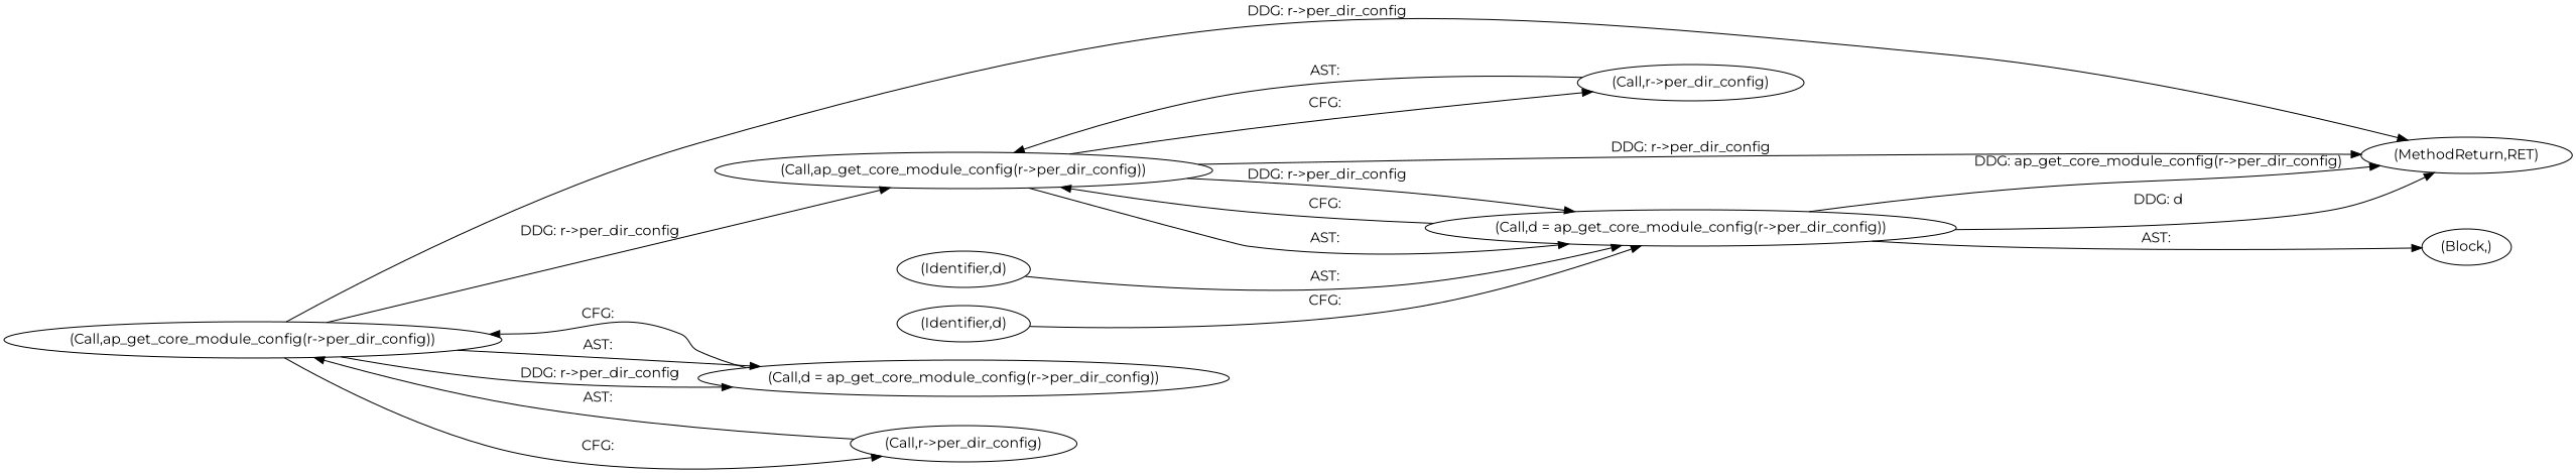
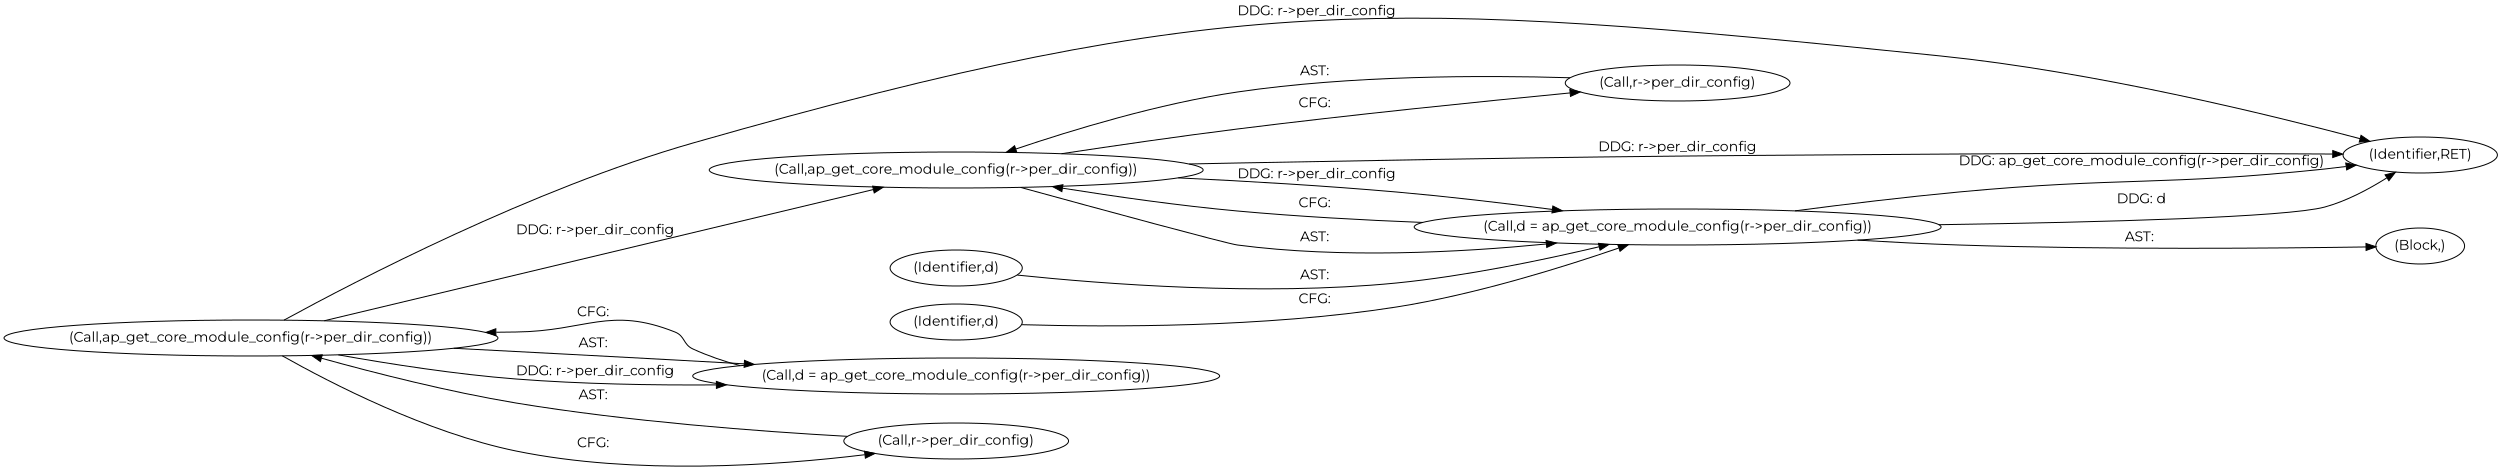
  digraph {
    rankdir=LR
    fontname=Montserrat
    node [fontname=Montserrat]
    edge [fontname=Montserrat]
    n1 [label="(Call,ap_get_core_module_config(r->per_dir_config))"]
    n2 [label="(Call,d = ap_get_core_module_config(r->per_dir_config))"]
    n3 [label="(Call,r->per_dir_config)"]
-   n4 [label="(MethodReturn,RET)"]
+   n4 [label="(Identifier,RET)"]
    n5 [label="(Call,ap_get_core_module_config(r->per_dir_config))"]
    n6 [label="(Call,d = ap_get_core_module_config(r->per_dir_config))"]
    n7 [label="(Call,r->per_dir_config)"]
    n8 [label="(Block,)"]
    n9 [label="(Identifier,d)"]
    n10 [label="(Identifier,d)"]
    n1 -> n2 [label="AST: "]
    n1 -> n2 [label="DDG: r->per_dir_config"]
    n1 -> n3 [label="CFG: "]
    n1 -> n4 [label="DDG: r->per_dir_config"]
    n2 -> n1 [label="CFG: "]
    n2 -> n4 [label="DDG: d"]
    n2 -> n4 [label="DDG: ap_get_core_module_config(r->per_dir_config)"]
    n2 -> n8 [label="AST: "]
    n3 -> n1 [label="AST: "]
    n5 -> n1 [label="DDG: r->per_dir_config"]
    n5 -> n4 [label="DDG: r->per_dir_config"]
    n5 -> n6 [label="AST: "]
    n5 -> n6 [label="DDG: r->per_dir_config"]
    n5 -> n7 [label="CFG: "]
    n6 -> n5 [label="CFG: "]
    n7 -> n5 [label="AST: "]
    n9 -> n2 [label="AST: "]
    n10 -> n2 [label="CFG: "]
  }
